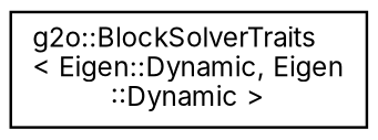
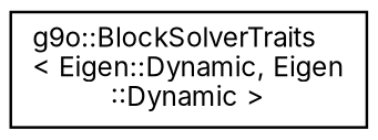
  digraph {
    rankdir=LR
    fontname=Inter
-   n1 [color=black fillcolor=white fontname=Inter fontsize=10 height=0.2 label="g2o::BlockSolverTraits\l\< Eigen::Dynamic, Eigen\l::Dynamic \>" shape=record style=filled width=0.4]
+   n1 [color=black fillcolor=white fontname=Inter fontsize=10 height=0.2 label="g9o::BlockSolverTraits\l\< Eigen::Dynamic, Eigen\l::Dynamic \>" shape=record style=filled width=0.4]
  }
